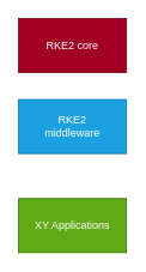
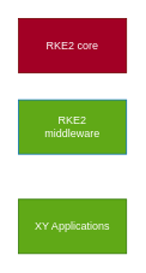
  <mxCell id="0" />
  <mxCell id="1" parent="0" />
  <mxCell id="2" value="RKE2 core" style="rounded=0;whiteSpace=wrap;html=1;fillColor=#a20025;fontColor=#ffffff;strokeColor=#6F0000;" vertex="1" parent="1"><mxGeometry x="20" y="20" width="120" height="60" as="geometry" /></mxCell>
- <mxCell id="3" value="RKE2 &lt;br&gt;middleware" style="rounded=0;whiteSpace=wrap;html=1;fillColor=#1ba1e2;fontColor=#ffffff;strokeColor=#006EAF;" vertex="1" parent="1"><mxGeometry x="20" y="110" width="120" height="60" as="geometry" /></mxCell>
+ <mxCell id="3" value="RKE2 &lt;br&gt;middleware" style="rounded=0;whiteSpace=wrap;html=1;fillColor=#60a917;fontColor=#ffffff;strokeColor=#006EAF;" vertex="1" parent="1"><mxGeometry x="20" y="110" width="120" height="60" as="geometry" /></mxCell>
  <mxCell id="4" value="XY Applications&lt;br&gt;" style="rounded=0;whiteSpace=wrap;html=1;fillColor=#60a917;fontColor=#ffffff;strokeColor=#2D7600;" vertex="1" parent="1"><mxGeometry x="20" y="220" width="120" height="60" as="geometry" /></mxCell>
